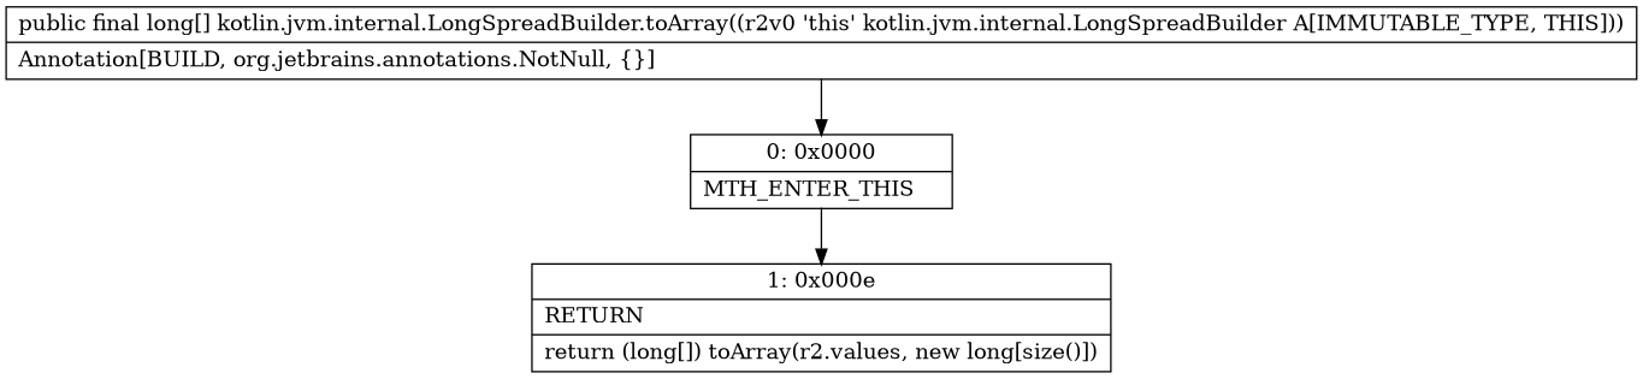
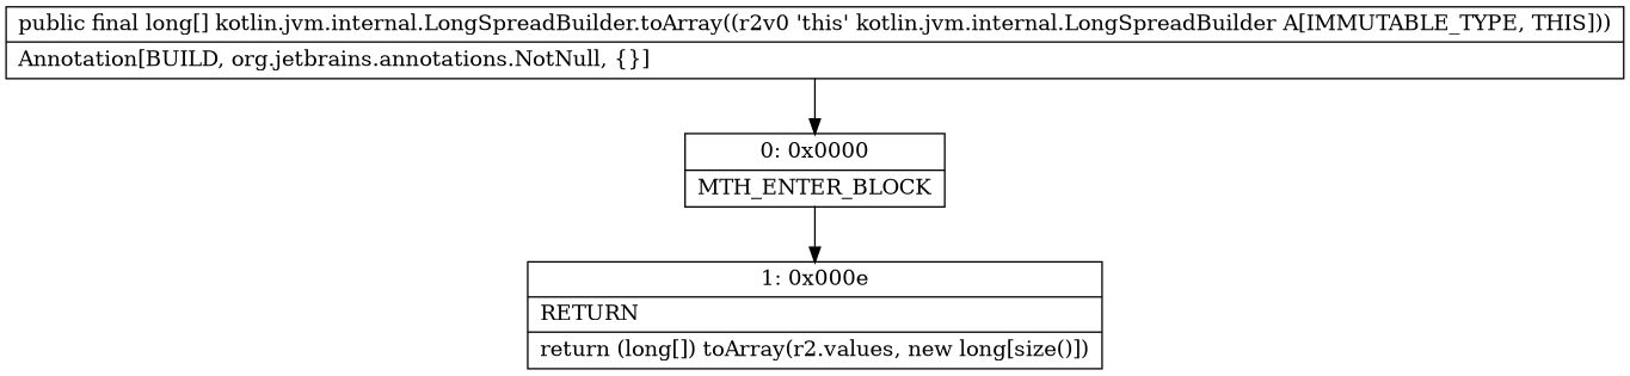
  digraph {
    node [shape=record]
-   n1 [label="{0\:\ 0x0000|MTH_ENTER_THIS\l}"]
+   n1 [label="{0\:\ 0x0000|MTH_ENTER_BLOCK\l}"]
    n2 [label="{1\:\ 0x000e|RETURN\l|return (long[]) toArray(r2.values, new long[size()])\l}"]
    n3 [label="{public final long[] kotlin.jvm.internal.LongSpreadBuilder.toArray((r2v0 'this' kotlin.jvm.internal.LongSpreadBuilder A[IMMUTABLE_TYPE, THIS]))  | Annotation[BUILD, org.jetbrains.annotations.NotNull, \{\}]\l}"]
    n1 -> n2
    n3 -> n1
  }
